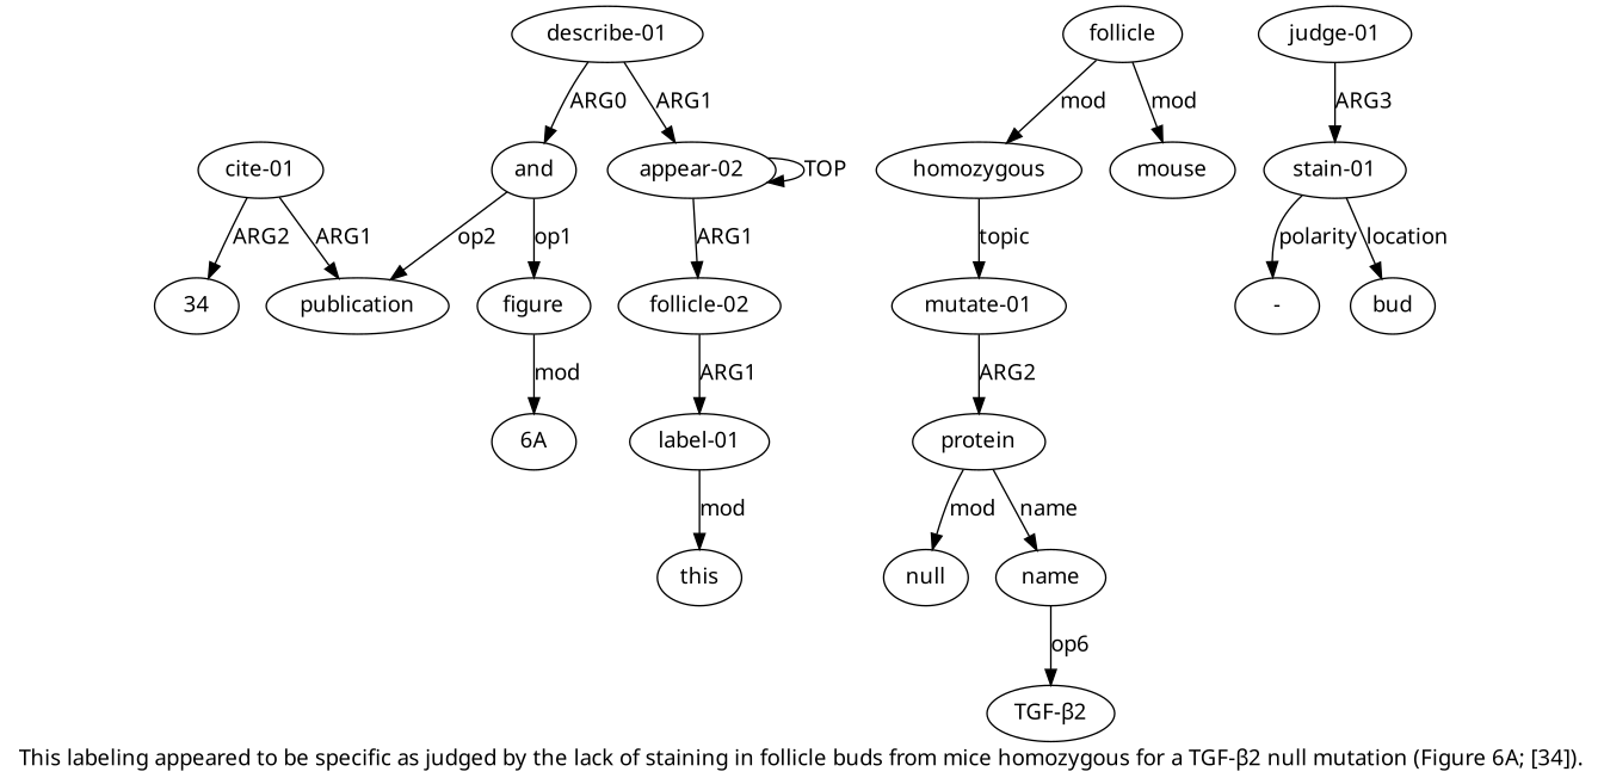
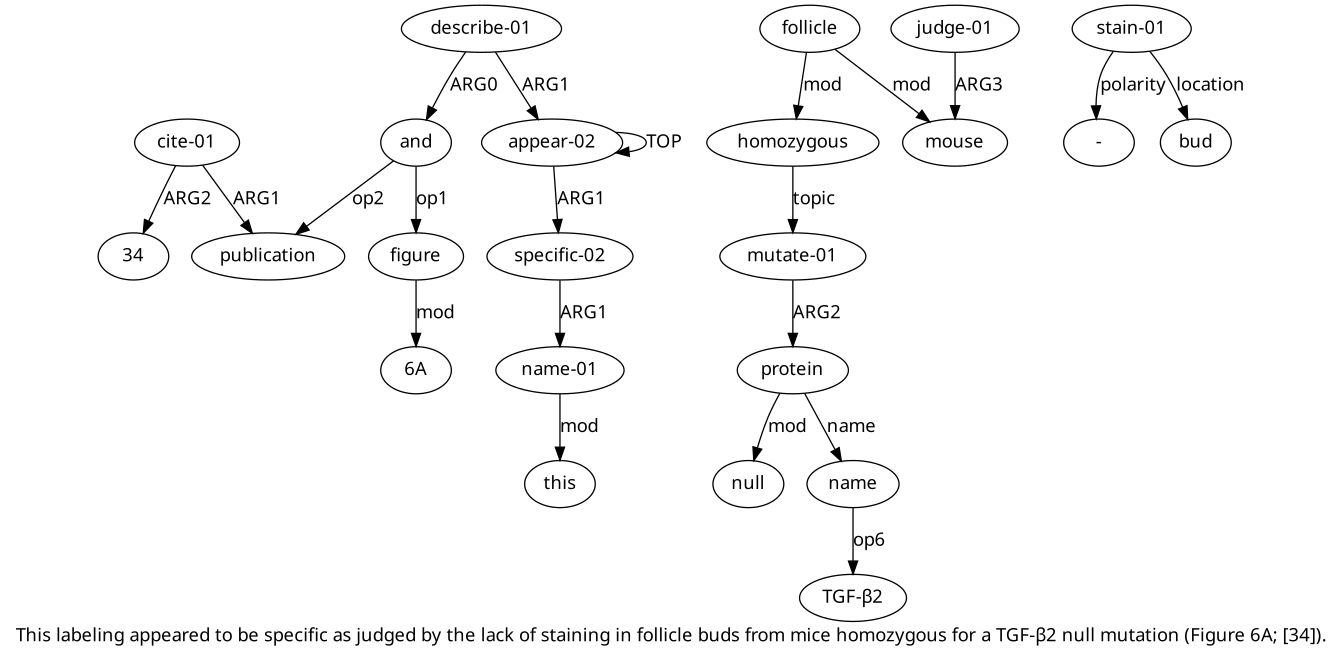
  digraph {
    fontname="Noto Sans"
    label="This labeling appeared to be specific as judged by the lack of staining in follicle buds from mice homozygous for a TGF-β2 null mutation (Figure 6A; [34])."
    node [color=black fontname="Noto Sans" gold_ind=-1 test_ind=-1]
    edge [color=black fontname="Noto Sans" gold_label=mod test_label=mod]
    n1 [gold_label="6A" label="6A" test_label="6A"]
    n2 [gold_label="TGF-β2" label="TGF-β2" test_label="TGF-β2"]
    n3 [gold_label=34 label=34 test_label=34]
    n4 [gold_ind=15 gold_label=and label=and test_ind=15 test_label=and]
    n5 [gold_ind=17 gold_label=publication label=publication test_ind=17 test_label=publication]
    n6 [gold_ind=16 gold_label=figure label=figure test_ind=16 test_label=figure]
    n7 [gold_ind=14 gold_label="describe-01" label="describe-01" test_ind=14 test_label="describe-01"]
    n8 [gold_ind=0 gold_label="appear-02" label="appear-02" test_ind=0 test_label="appear-02"]
-   n9 [gold_ind=1 gold_label="specific-02" label="follicle-02" test_ind=1 test_label="specific-02"]
-   n10 [gold_ind=2 gold_label="label-01" label="label-01" test_ind=2 test_label="label-01"]
+   n9 [gold_ind=1 gold_label="specific-02" label="specific-02" test_ind=1 test_label="specific-02"]
+   n10 [gold_ind=2 gold_label="label-01" label="name-01" test_ind=2 test_label="label-01"]
    n11 [gold_ind=11 gold_label=protein label=protein test_ind=11 test_label=protein]
    n12 [gold_ind=13 gold_label=null label=null test_ind=13 test_label=null]
    n13 [gold_ind=12 gold_label=name label=name test_ind=12 test_label=name]
    n14 [gold_ind=10 gold_label="mutate-01" label="mutate-01" test_ind=10 test_label="mutate-01"]
    n15 [gold_ind=18 gold_label="cite-01" label="cite-01" test_ind=18 test_label="cite-01"]
    n16 [gold_label="-" label="-" test_label="-"]
    n17 [gold_ind=3 gold_label=this label=this test_ind=3 test_label=this]
    n18 [gold_ind=5 gold_label="stain-01" label="stain-01" test_ind=5 test_label="stain-01"]
    n19 [gold_ind=6 gold_label=bud label=bud test_ind=6 test_label=bud]
    n20 [gold_ind=7 gold_label=follicle label=follicle test_ind=7 test_label=follicle]
    n21 [gold_ind=9 gold_label=homozygous label=homozygous test_ind=9 test_label=homozygous]
    n22 [gold_ind=8 gold_label=mouse label=mouse test_ind=8 test_label=mouse]
    n23 [gold_ind=4 gold_label="judge-01" label="judge-01" test_ind=4 test_label="judge-01"]
    n4 -> n5 [gold_label=op2 label=op2 test_label=op2]
    n4 -> n6 [gold_label=op1 label=op1 test_label=op1]
    n6 -> n1 [label=mod]
    n7 -> n4 [gold_label=ARG0 label=ARG0 test_label=ARG0]
    n7 -> n8 [gold_label=ARG1 label=ARG1 test_label=ARG1]
    n8 -> n8 [gold_label=TOP label=TOP test_label=TOP]
    n8 -> n9 [gold_label=ARG1 label=ARG1 test_label=ARG1]
    n9 -> n10 [gold_label=ARG1 label=ARG1 test_label=ARG1]
    n10 -> n17 [label=mod]
    n11 -> n12 [label=mod]
    n11 -> n13 [gold_label=name label=name test_label=name]
    n13 -> n2 [gold_label=op1 label=op6 test_label=op1]
    n14 -> n11 [gold_label=ARG2 label=ARG2 test_label=ARG2]
    n15 -> n3 [gold_label=ARG2 label=ARG2 test_label=ARG2]
    n15 -> n5 [gold_label=ARG1 label=ARG1 test_label=ARG1]
    n18 -> n16 [gold_label=polarity label=polarity test_label=polarity]
    n18 -> n19 [gold_label=location label=location test_label=location]
    n20 -> n21 [label=mod]
    n20 -> n22 [label=mod]
    n21 -> n14 [gold_label=topic label=topic test_label=topic]
-   n23 -> n18 [gold_label=ARG3 label=ARG3 test_label=ARG3]
+   n23 -> n22 [gold_label=ARG3 label=ARG3 test_label=ARG3]
  }
